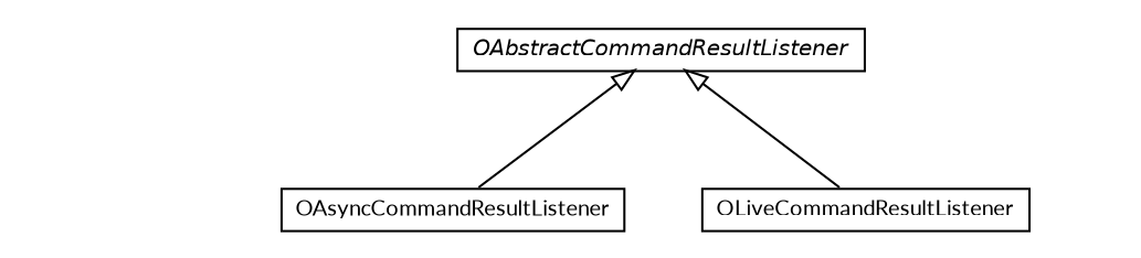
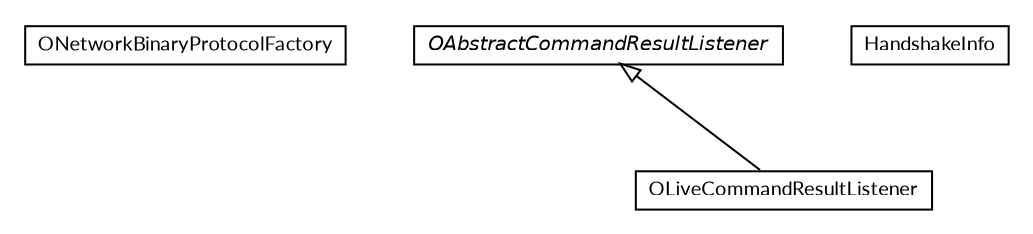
  digraph {
    fontname=Lato
    nodesep=0.25
    ranksep=0.5
    node [fontcolor=black fontname=Lato fontsize=10.0 shape=plaintext]
    edge [arrowtail=empty dir=back fontname=Lato fontsize=10 headport=p labelfontname=Helvetica labelfontsize=10 tailport=p]
-   n2 [label=<<table title="com.orientechnologies.orient.server.network.protocol.binary.OAsyncCommandResultListener" border="0" cellborder="1" cellspacing="0" cellpadding="2" port="p" href="./OAsyncCommandResultListener.html"> 		<tr><td><table border="0" cellspacing="0" cellpadding="1"> <tr><td align="center" balign="center"> OAsyncCommandResultListener </td></tr> 		</table></td></tr> 		</table>>]
+   n1 [label=<<table title="com.orientechnologies.orient.server.network.protocol.binary.ONetworkBinaryProtocolFactory" border="0" cellborder="1" cellspacing="0" cellpadding="2" port="p" href="./ONetworkBinaryProtocolFactory.html"> 		<tr><td><table border="0" cellspacing="0" cellpadding="1"> <tr><td align="center" balign="center"> ONetworkBinaryProtocolFactory </td></tr> 		</table></td></tr> 		</table>>]
    n3 [label=<<table title="com.orientechnologies.orient.server.network.protocol.binary.OLiveCommandResultListener" border="0" cellborder="1" cellspacing="0" cellpadding="2" port="p" href="./OLiveCommandResultListener.html"> 		<tr><td><table border="0" cellspacing="0" cellpadding="1"> <tr><td align="center" balign="center"> OLiveCommandResultListener </td></tr> 		</table></td></tr> 		</table>>]
+   n4 [label=<<table title="com.orientechnologies.orient.server.network.protocol.binary.HandshakeInfo" border="0" cellborder="1" cellspacing="0" cellpadding="2" port="p" href="./HandshakeInfo.html"> 		<tr><td><table border="0" cellspacing="0" cellpadding="1"> <tr><td align="center" balign="center"> HandshakeInfo </td></tr> 		</table></td></tr> 		</table>>]
    n5 [label=<<table title="com.orientechnologies.orient.server.network.protocol.binary.OAbstractCommandResultListener" border="0" cellborder="1" cellspacing="0" cellpadding="2" port="p" href="./OAbstractCommandResultListener.html"> 		<tr><td><table border="0" cellspacing="0" cellpadding="1"> <tr><td align="center" balign="center"><font face="Helvetica-Oblique"> OAbstractCommandResultListener </font></td></tr> 		</table></td></tr> 		</table>>]
-   n5 -> n2
    n5 -> n3
  }
